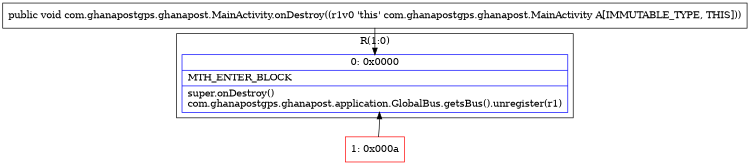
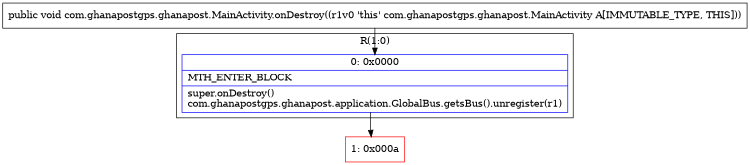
  digraph {
    node [shape=record]
    n1 [color=blue label="{0\:\ 0x0000|MTH_ENTER_BLOCK\l|super.onDestroy()\lcom.ghanapostgps.ghanapost.application.GlobalBus.getsBus().unregister(r1)\l}"]
    n2 [color=red label="{1\:\ 0x000a}"]
    n3 [label="{public void com.ghanapostgps.ghanapost.MainActivity.onDestroy((r1v0 'this' com.ghanapostgps.ghanapost.MainActivity A[IMMUTABLE_TYPE, THIS])) }"]
    subgraph cluster_1 {
      label="R(1:0)"
      n1
    }
-   n2 -> n1
+   n1 -> n2
    n3 -> n1
  }
